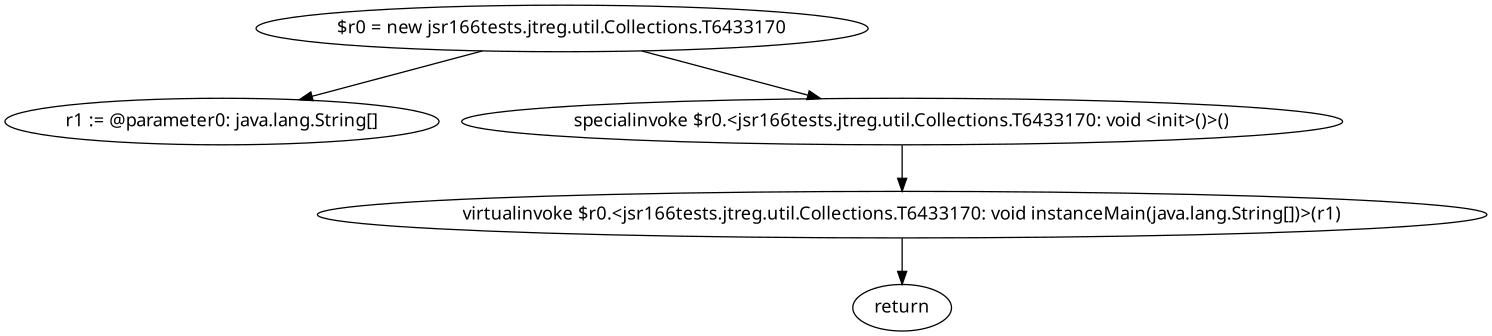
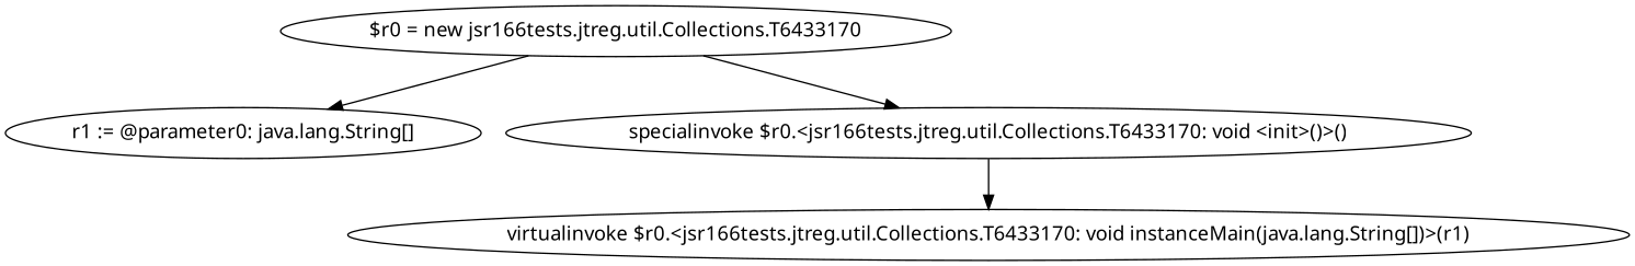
  digraph {
    fontname="Noto Sans"
    node [fontname="Noto Sans"]
    edge [fontname="Noto Sans"]
    "$r0 = new jsr166tests.jtreg.util.Collections.T6433170"
    "r1 := @parameter0: java.lang.String[]"
    "specialinvoke $r0.<jsr166tests.jtreg.util.Collections.T6433170: void <init>()>()"
    "virtualinvoke $r0.<jsr166tests.jtreg.util.Collections.T6433170: void instanceMain(java.lang.String[])>(r1)"
-   return
    "$r0 = new jsr166tests.jtreg.util.Collections.T6433170" -> "r1 := @parameter0: java.lang.String[]"
    "$r0 = new jsr166tests.jtreg.util.Collections.T6433170" -> "specialinvoke $r0.<jsr166tests.jtreg.util.Collections.T6433170: void <init>()>()"
    "specialinvoke $r0.<jsr166tests.jtreg.util.Collections.T6433170: void <init>()>()" -> "virtualinvoke $r0.<jsr166tests.jtreg.util.Collections.T6433170: void instanceMain(java.lang.String[])>(r1)"
-   "virtualinvoke $r0.<jsr166tests.jtreg.util.Collections.T6433170: void instanceMain(java.lang.String[])>(r1)" -> return
  }
